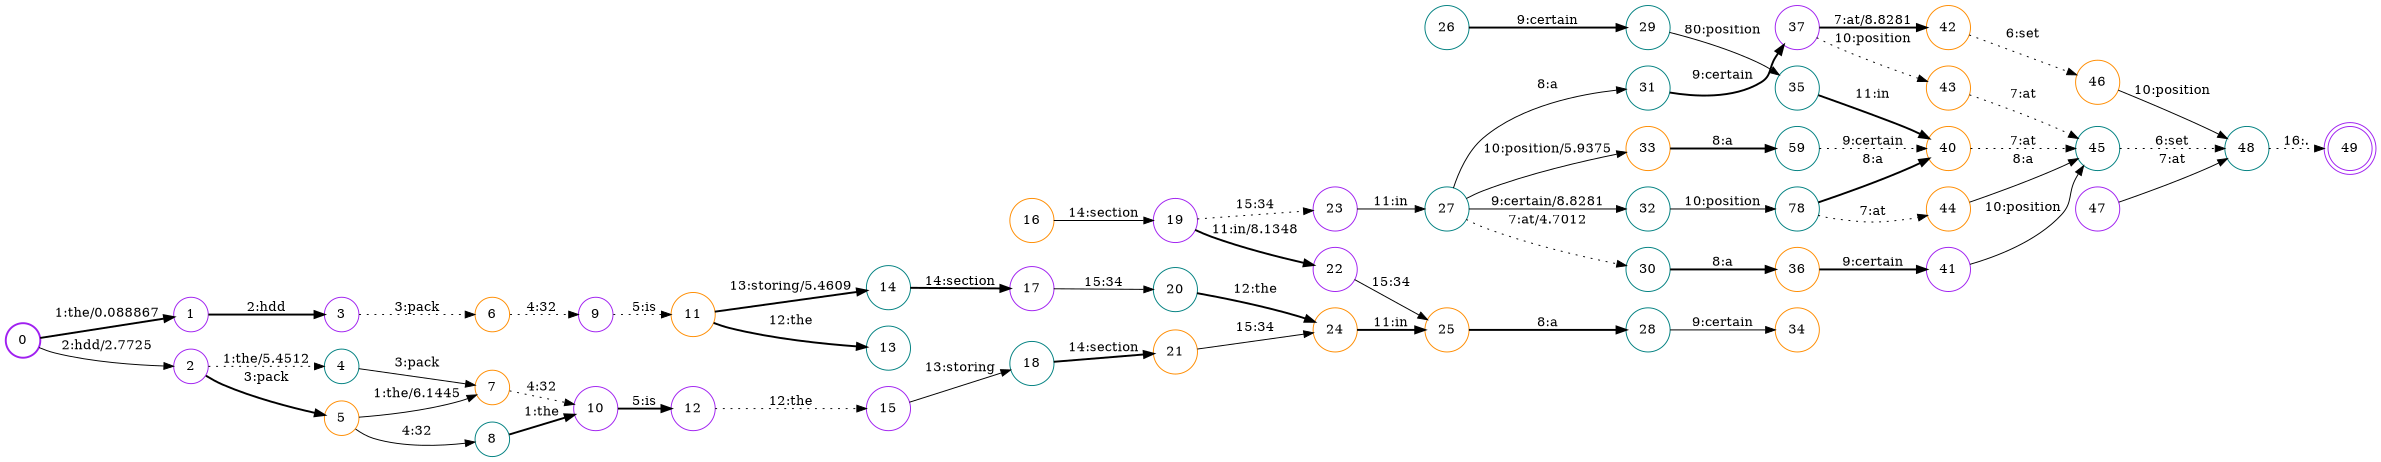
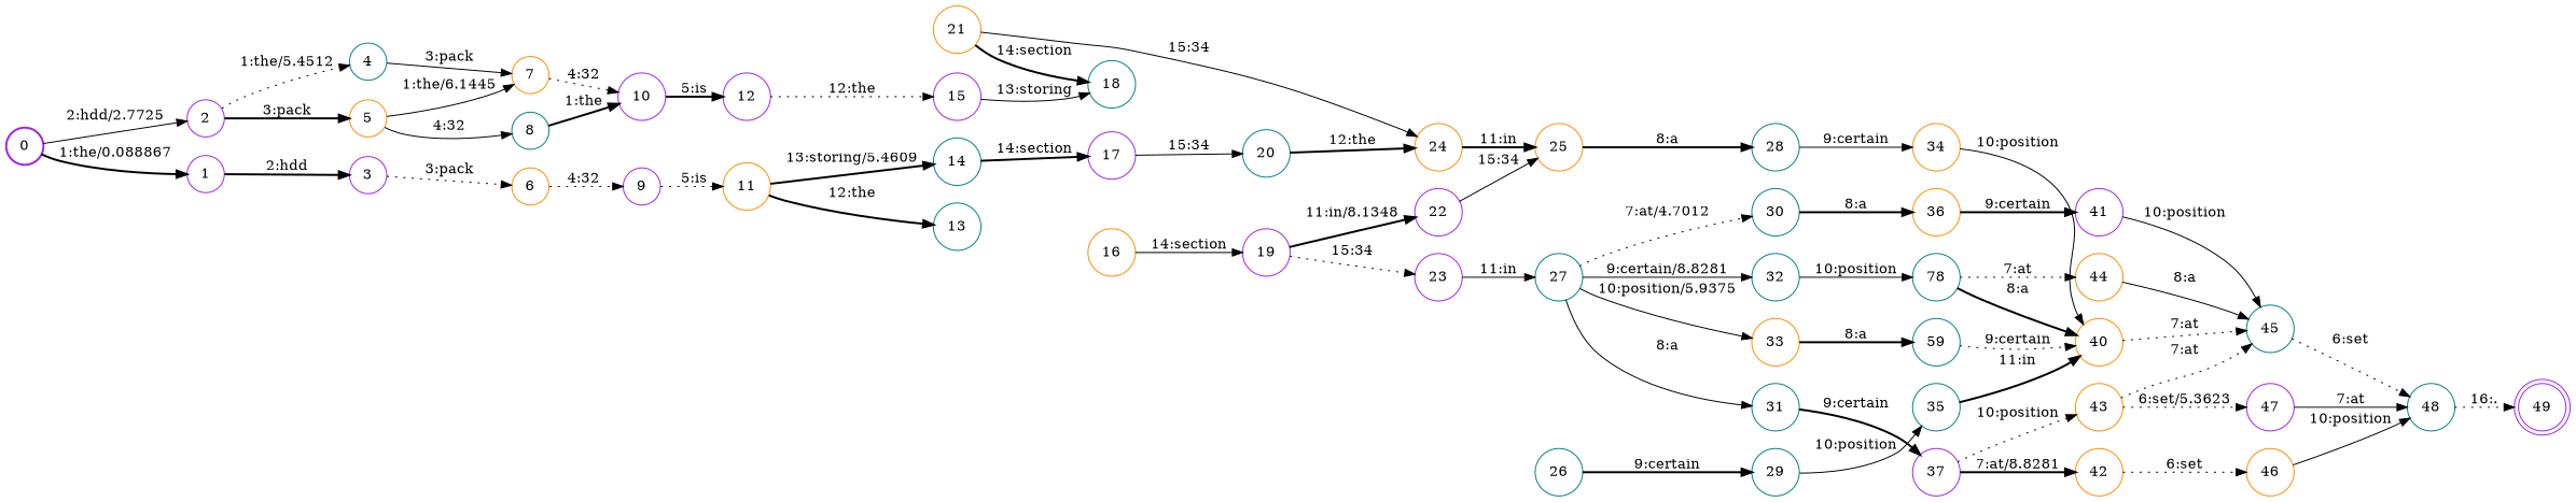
  digraph {
    nodesep=0.25
    rankdir=LR
    ranksep=0.4
    node [color=teal fontsize=14 shape=circle style=solid]
    edge [fontsize=14 style=bold]
    n1 [color=purple label=0 style=bold]
    n2 [color=purple label=1]
    n3 [color=purple label=2]
    n4 [color=purple label=3]
    n5 [label=4]
    n6 [color=darkorange label=5]
    n7 [color=darkorange label=6]
    n8 [color=darkorange label=7]
    n9 [label=8]
    n10 [color=purple label=9]
    n11 [color=purple label=10]
    n12 [color=darkorange label=11]
    n13 [color=purple label=12]
    n14 [label=13]
    n15 [label=14]
    n16 [color=purple label=15]
    n17 [color=purple label=17]
    n18 [label=18]
    n19 [color=darkorange label=16]
    n20 [color=purple label=19]
    n21 [label=20]
    n22 [color=darkorange label=21]
    n23 [color=purple label=22]
    n24 [color=purple label=23]
    n25 [color=darkorange label=24]
    n26 [color=darkorange label=25]
    n27 [label=27]
    n28 [label=28]
    n29 [label=26]
    n30 [label=29]
    n31 [label=30]
    n32 [label=31]
    n33 [label=32]
    n34 [color=darkorange label=33]
    n35 [color=darkorange label=34]
    n36 [label=35]
    n37 [color=darkorange label=36]
    n38 [color=purple label=37]
    n39 [label=78]
    n40 [label=59]
    n41 [color=darkorange label=40]
    n42 [color=purple label=41]
    n43 [color=darkorange label=42]
    n44 [color=darkorange label=43]
    n45 [color=darkorange label=44]
    n46 [label=45]
    n47 [color=darkorange label=46]
    n48 [color=purple label=47]
    n49 [label=48]
    n50 [color=purple label=49 shape=doublecircle]
    n1 -> n2 [label="1:the/0.088867"]
    n1 -> n3 [label="2:hdd/2.7725" style=solid]
    n2 -> n4 [label="2:hdd"]
    n3 -> n5 [label="1:the/5.4512" style=dotted]
    n3 -> n6 [label="3:pack"]
    n4 -> n7 [label="3:pack" style=dotted]
    n5 -> n8 [label="3:pack" style=solid]
    n6 -> n8 [label="1:the/6.1445" style=solid]
    n6 -> n9 [label="4:32" style=solid]
    n7 -> n10 [label="4:32" style=dotted]
    n8 -> n11 [label="4:32" style=dotted]
    n9 -> n11 [label="1:the"]
    n10 -> n12 [label="5:is" style=dotted]
    n11 -> n13 [label="5:is"]
    n12 -> n14 [label="12:the"]
    n12 -> n15 [label="13:storing/5.4609"]
    n13 -> n16 [label="12:the" style=dotted]
    n15 -> n17 [label="14:section"]
    n16 -> n18 [label="13:storing" style=solid]
    n17 -> n21 [label="15:34" style=solid]
-   n18 -> n22 [label="14:section"]
+   n22 -> n18 [label="14:section"]
    n19 -> n20 [label="14:section" style=solid]
    n20 -> n23 [label="11:in/8.1348"]
    n20 -> n24 [label="15:34" style=dotted]
    n21 -> n25 [label="12:the"]
    n22 -> n25 [label="15:34" style=solid]
    n23 -> n26 [label="15:34" style=solid]
    n24 -> n27 [label="11:in" style=solid]
    n25 -> n26 [label="11:in"]
    n26 -> n28 [label="8:a"]
    n27 -> n31 [label="7:at/4.7012" style=dotted]
    n27 -> n32 [label="8:a" style=solid]
    n27 -> n33 [label="9:certain/8.8281" style=solid]
    n27 -> n34 [label="10:position/5.9375" style=solid]
    n28 -> n35 [label="9:certain" style=solid]
    n29 -> n30 [label="9:certain"]
-   n30 -> n36 [label="80:position" style=solid]
+   n30 -> n36 [label="10:position" style=solid]
    n31 -> n37 [label="8:a"]
    n32 -> n38 [label="9:certain"]
    n33 -> n39 [label="10:position" style=solid]
    n34 -> n40 [label="8:a"]
+   n35 -> n41 [label="10:position" style=solid]
    n36 -> n41 [label="11:in"]
    n37 -> n42 [label="9:certain"]
    n38 -> n43 [label="7:at/8.8281"]
    n38 -> n44 [label="10:position" style=dotted]
    n39 -> n41 [label="8:a"]
    n39 -> n45 [label="7:at" style=dotted]
    n40 -> n41 [label="9:certain" style=dotted]
    n41 -> n46 [label="7:at" style=dotted]
    n42 -> n46 [label="10:position" style=solid]
    n43 -> n47 [label="6:set" style=dotted]
    n44 -> n46 [label="7:at" style=dotted]
+   n44 -> n48 [label="6:set/5.3623" style=dotted]
    n45 -> n46 [label="8:a" style=solid]
    n46 -> n49 [label="6:set" style=dotted]
    n47 -> n49 [label="10:position" style=solid]
    n48 -> n49 [label="7:at" style=solid]
    n49 -> n50 [label="16:." style=dotted]
  }
